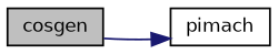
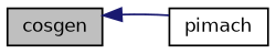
  digraph {
    rankdir=LR
    node [color=black fontname=Helvetica fontsize=10 shape=record style=filled]
    n1 [fillcolor=grey75 fontcolor=black height=0.2 label=cosgen width=0.4]
    n2 [fillcolor=white height=0.2 label=pimach width=0.4]
-   n1 -> n2 [color=midnightblue fontname=Helvetica fontsize=10 labelfontname=Helvetica labelfontsize=10 style=solid]
+   n2 -> n1 [color=midnightblue fontname=Helvetica fontsize=10 labelfontname=Helvetica labelfontsize=10 style=solid]
  }
